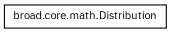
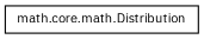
  digraph {
    rankdir=LR
    fontname="IBM Plex Sans"
-   n1 [color=black fillcolor=white fontname="IBM Plex Sans" fontsize=10 height=0.2 label="broad.core.math.Distribution" shape=record style=filled width=0.4]
+   n1 [color=black fillcolor=white fontname="IBM Plex Sans" fontsize=10 height=0.2 label="math.core.math.Distribution" shape=record style=filled width=0.4]
  }
